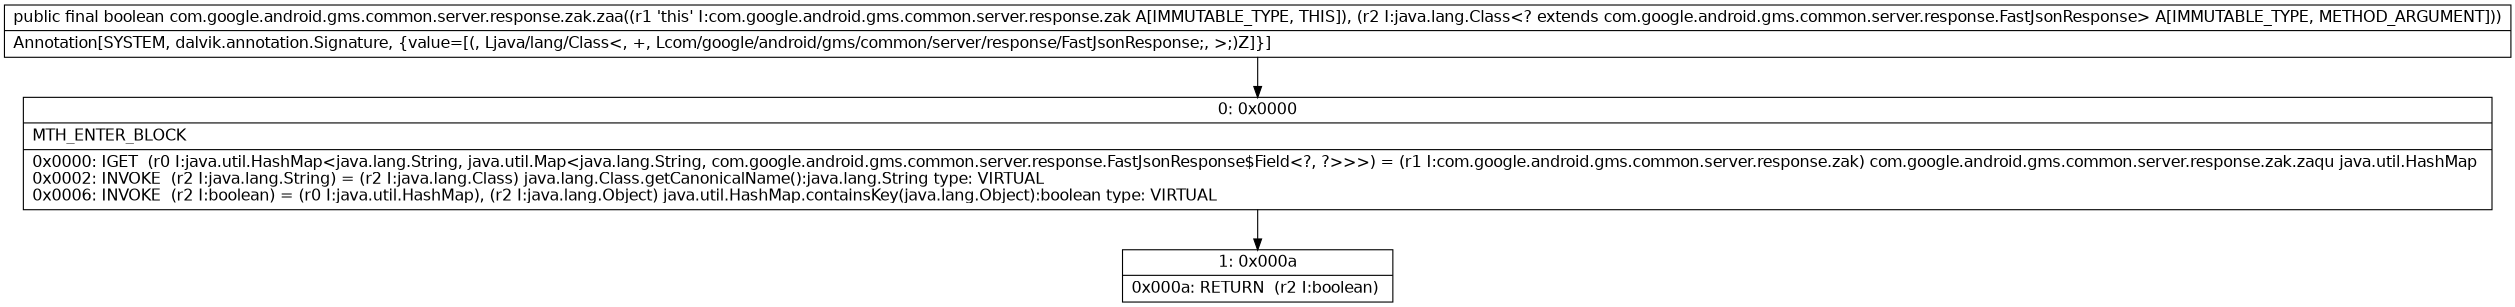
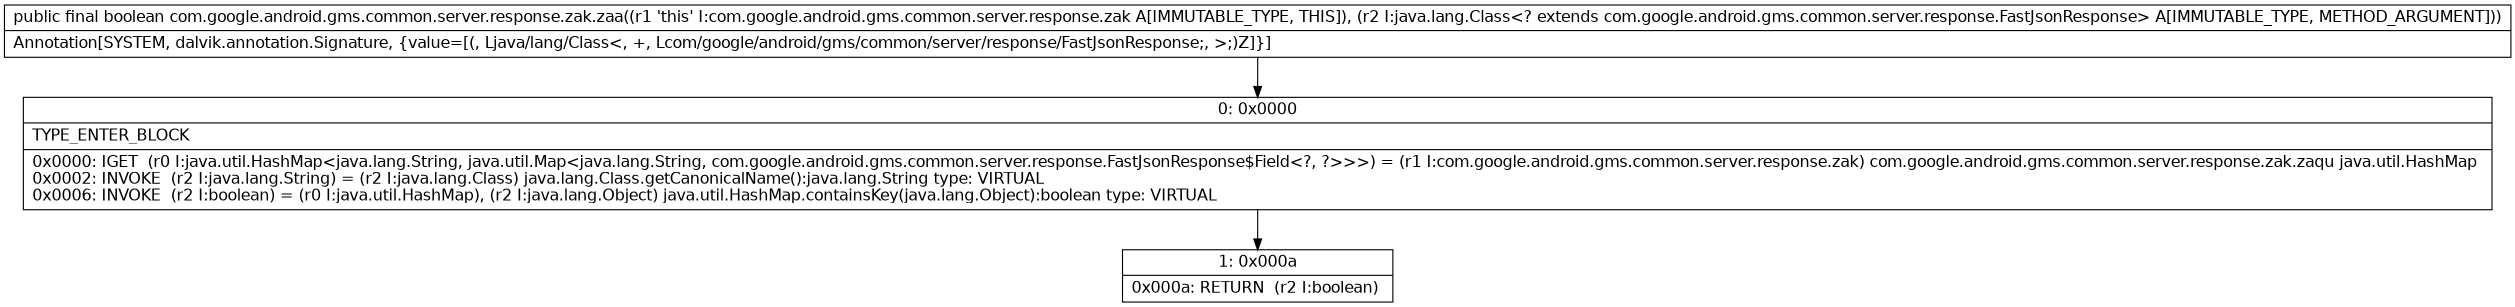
  digraph {
    fontname="DejaVu Sans"
    node [shape=record fontname="DejaVu Sans"]
    edge [fontname="DejaVu Sans"]
-   n1 [label="{0\:\ 0x0000|MTH_ENTER_BLOCK\l|0x0000: IGET  (r0 I:java.util.HashMap\<java.lang.String, java.util.Map\<java.lang.String, com.google.android.gms.common.server.response.FastJsonResponse$Field\<?, ?\>\>\>) = (r1 I:com.google.android.gms.common.server.response.zak) com.google.android.gms.common.server.response.zak.zaqu java.util.HashMap \l0x0002: INVOKE  (r2 I:java.lang.String) = (r2 I:java.lang.Class) java.lang.Class.getCanonicalName():java.lang.String type: VIRTUAL \l0x0006: INVOKE  (r2 I:boolean) = (r0 I:java.util.HashMap), (r2 I:java.lang.Object) java.util.HashMap.containsKey(java.lang.Object):boolean type: VIRTUAL \l}"]
+   n1 [label="{0\:\ 0x0000|TYPE_ENTER_BLOCK\l|0x0000: IGET  (r0 I:java.util.HashMap\<java.lang.String, java.util.Map\<java.lang.String, com.google.android.gms.common.server.response.FastJsonResponse$Field\<?, ?\>\>\>) = (r1 I:com.google.android.gms.common.server.response.zak) com.google.android.gms.common.server.response.zak.zaqu java.util.HashMap \l0x0002: INVOKE  (r2 I:java.lang.String) = (r2 I:java.lang.Class) java.lang.Class.getCanonicalName():java.lang.String type: VIRTUAL \l0x0006: INVOKE  (r2 I:boolean) = (r0 I:java.util.HashMap), (r2 I:java.lang.Object) java.util.HashMap.containsKey(java.lang.Object):boolean type: VIRTUAL \l}"]
    n2 [label="{1\:\ 0x000a|0x000a: RETURN  (r2 I:boolean) \l}"]
    n3 [label="{public final boolean com.google.android.gms.common.server.response.zak.zaa((r1 'this' I:com.google.android.gms.common.server.response.zak A[IMMUTABLE_TYPE, THIS]), (r2 I:java.lang.Class\<? extends com.google.android.gms.common.server.response.FastJsonResponse\> A[IMMUTABLE_TYPE, METHOD_ARGUMENT]))  | Annotation[SYSTEM, dalvik.annotation.Signature, \{value=[(, Ljava\/lang\/Class\<, +, Lcom\/google\/android\/gms\/common\/server\/response\/FastJsonResponse;, \>;)Z]\}]\l}"]
    n1 -> n2
    n3 -> n1
  }
